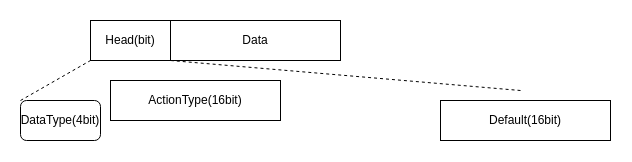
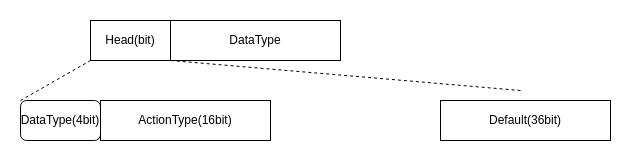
  <mxCell id="0" />
  <mxCell id="1" parent="0" />
  <mxCell id="2" value="" style="endArrow=none;html=1;rounded=0;entryX=0.23;entryY=0.005;entryDx=0;entryDy=0;entryPerimeter=0;exitX=0.23;exitY=0.984;exitDx=0;exitDy=0;exitPerimeter=0;" edge="1" parent="1"><mxGeometry width="50" height="50" relative="1" as="geometry"><mxPoint x="170" y="59.16" as="sourcePoint" /><mxPoint x="170" y="20" as="targetPoint" /></mxGeometry></mxCell>
  <mxCell id="3" value="DataType(4bit)" style="whiteSpace=wrap;html=1;rounded=1;" vertex="1" parent="1"><mxGeometry x="20" y="100" width="80" height="40" as="geometry" /></mxCell>
  <mxCell id="4" value="" style="endArrow=none;dashed=1;html=1;rounded=0;entryX=0;entryY=1;entryDx=0;entryDy=0;exitX=0;exitY=0;exitDx=0;exitDy=0;" edge="1" parent="1" source="3"><mxGeometry width="50" height="50" relative="1" as="geometry"><mxPoint x="-90" y="110" as="sourcePoint" /><mxPoint x="90" y="60" as="targetPoint" /></mxGeometry></mxCell>
  <mxCell id="5" value="" style="endArrow=none;dashed=1;html=1;rounded=0;entryX=0.32;entryY=1;entryDx=0;entryDy=0;entryPerimeter=0;" edge="1" parent="1"><mxGeometry width="50" height="50" relative="1" as="geometry"><mxPoint x="520" y="90" as="sourcePoint" /><mxPoint x="170" y="60" as="targetPoint" /></mxGeometry></mxCell>
- <mxCell id="6" value="ActionType(16bit)" style="rounded=0;whiteSpace=wrap;html=1;" vertex="1" parent="1"><mxGeometry x="110" y="80" width="170" height="40" as="geometry" /></mxCell>
+ <mxCell id="6" value="ActionType(16bit)" style="rounded=0;whiteSpace=wrap;html=1;" vertex="1" parent="1"><mxGeometry x="100" y="100" width="170" height="40" as="geometry" /></mxCell>
  <mxCell id="7" value="Head(bit)" style="rounded=0;whiteSpace=wrap;html=1;" vertex="1" parent="1"><mxGeometry x="90" y="20" width="80" height="40" as="geometry" /></mxCell>
- <mxCell id="8" value="Data" style="rounded=0;whiteSpace=wrap;html=1;" vertex="1" parent="1"><mxGeometry x="170" y="20" width="170" height="40" as="geometry" /></mxCell>
- <mxCell id="9" value="Default(16bit)" style="rounded=0;whiteSpace=wrap;html=1;" vertex="1" parent="1"><mxGeometry x="440" y="100" width="170" height="40" as="geometry" /></mxCell>
+ <mxCell id="8" value="DataType" style="rounded=0;whiteSpace=wrap;html=1;" vertex="1" parent="1"><mxGeometry x="170" y="20" width="170" height="40" as="geometry" /></mxCell>
+ <mxCell id="9" value="Default(36bit)" style="rounded=0;whiteSpace=wrap;html=1;" vertex="1" parent="1"><mxGeometry x="440" y="100" width="170" height="40" as="geometry" /></mxCell>
